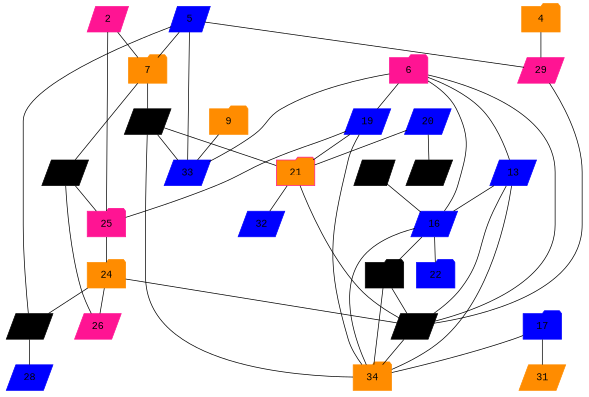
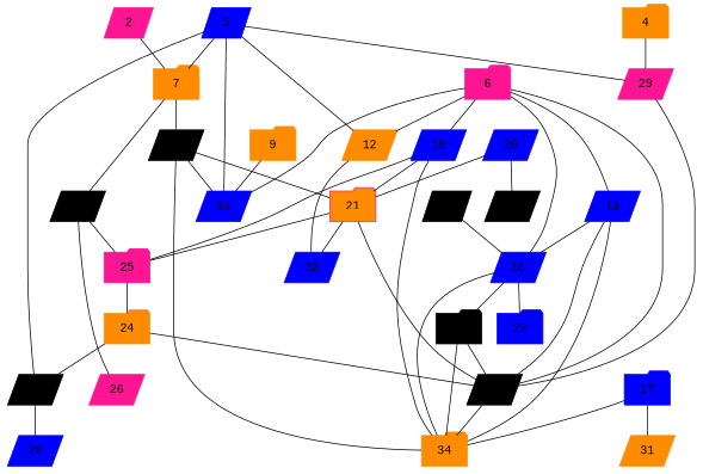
  graph {
    fontname="Liberation Mono"
    node [color=blue fontname="Liberation Mono" shape=parallelogram style=filled]
    edge [fontname="Liberation Mono" weight=1.0]
    26 [color=deeppink]
    30 [color=black]
    34 [color=darkorange shape=folder]
    2 [color=deeppink]
    7 [color=darkorange shape=folder]
    15 [color=black]
    18 [color=black]
    3 [color=black]
    16
    22 [shape=folder]
    23 [color=black shape=folder]
    4 [color=darkorange shape=folder]
    29 [color=deeppink]
    5
+   12 [color=darkorange]
    27 [color=black]
    33
    32
    28
    6 [color=deeppink shape=folder]
    13
    19
    25 [color=deeppink shape=folder]
    21 [color=deeppink fillcolor=darkorange shape=folder]
    9 [color=darkorange shape=folder]
    24 [color=darkorange shape=folder]
    17 [shape=folder]
    31 [color=darkorange]
    20
    36 [color=black]
    30 -- 34
    2 -- 7
    7 -- 15
    7 -- 18 [weight=2.0]
    15 -- 26
    15 -- 25
    18 -- 34
    18 -- 33
    18 -- 21
    3 -- 16
    16 -- 34
    16 -- 22
    16 -- 23
    23 -- 30
    23 -- 34 [weight=2.0]
    4 -- 29
    29 -- 30
    5 -- 7
    5 -- 29
+   5 -- 12
    5 -- 27
    5 -- 33
+   12 -- 32
    27 -- 28
    6 -- 30
    6 -- 16
+   6 -- 12
    6 -- 33
    6 -- 13
    6 -- 19
    13 -- 30 [weight=2.0]
    13 -- 34
    13 -- 16 [weight=2.0]
    19 -- 34
    19 -- 25
    19 -- 21
    25 -- 24 [weight=3.0]
    21 -- 30 [weight=3.0]
    21 -- 32
-   2 -- 25
+   21 -- 25
    9 -- 33
-   24 -- 26
    24 -- 30 [weight=2.0]
    24 -- 27
    17 -- 34
    17 -- 31 [weight=2.0]
    20 -- 21
    20 -- 36
  }
